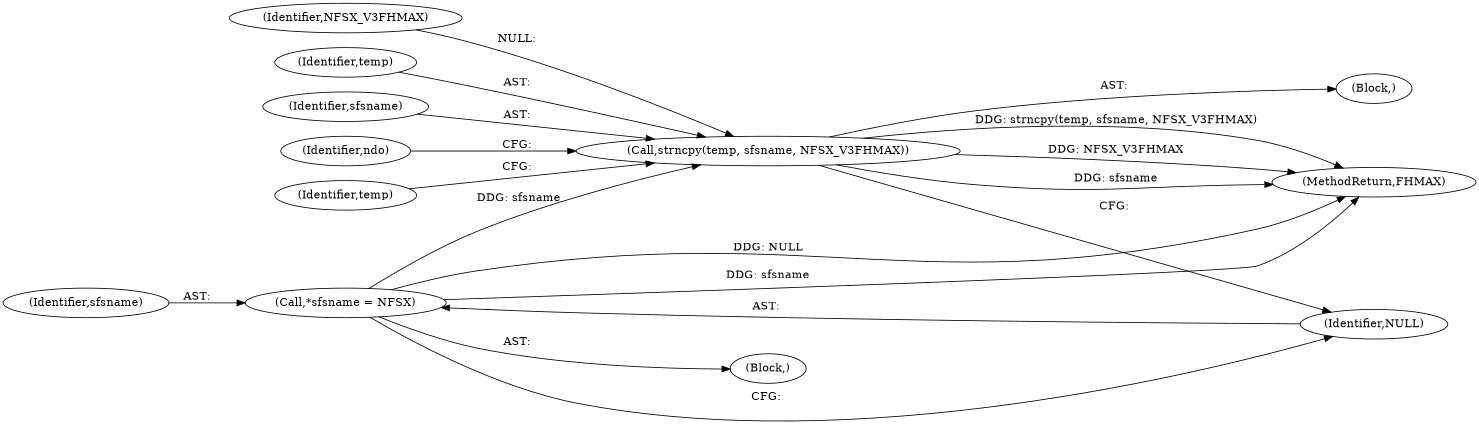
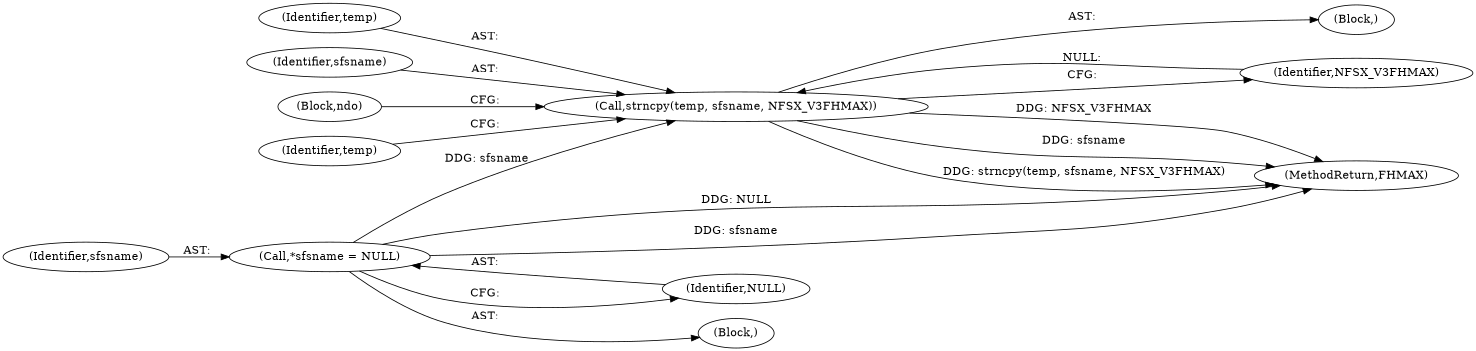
  digraph {
    rankdir=LR
-   n1 [label="(Call,*sfsname = NFSX)"]
+   n1 [label="(Call,*sfsname = NULL)"]
    n2 [label="(Call,strncpy(temp, sfsname, NFSX_V3FHMAX))"]
    n3 [label="(Identifier,NULL)"]
    n4 [label="(MethodReturn,FHMAX)"]
    n5 [label="(Block,)"]
    n6 [label="(Identifier,NFSX_V3FHMAX)"]
    n7 [label="(Block,)"]
    n8 [label="(Identifier,temp)"]
    n9 [label="(Identifier,sfsname)"]
    n10 [label="(Identifier,sfsname)"]
-   n11 [label="(Identifier,ndo)"]
+   n11 [label="(Block,ndo)"]
    n12 [label="(Identifier,temp)"]
    n1 -> n2 [label="DDG: sfsname"]
    n1 -> n3 [label="CFG: "]
    n1 -> n4 [label="DDG: NULL"]
    n1 -> n4 [label="DDG: sfsname"]
    n1 -> n5 [label="AST: "]
    n2 -> n4 [label="DDG: NFSX_V3FHMAX"]
    n2 -> n4 [label="DDG: sfsname"]
    n2 -> n4 [label="DDG: strncpy(temp, sfsname, NFSX_V3FHMAX)"]
-   n2 -> n3 [label="CFG: "]
+   n2 -> n6 [label="CFG: "]
    n2 -> n7 [label="AST: "]
    n3 -> n1 [label="AST: "]
    n6 -> n2 [label="NULL: "]
    n8 -> n2 [label="AST: "]
    n9 -> n1 [label="AST: "]
    n10 -> n2 [label="AST: "]
    n11 -> n2 [label="CFG: "]
    n12 -> n2 [label="CFG: "]
  }
